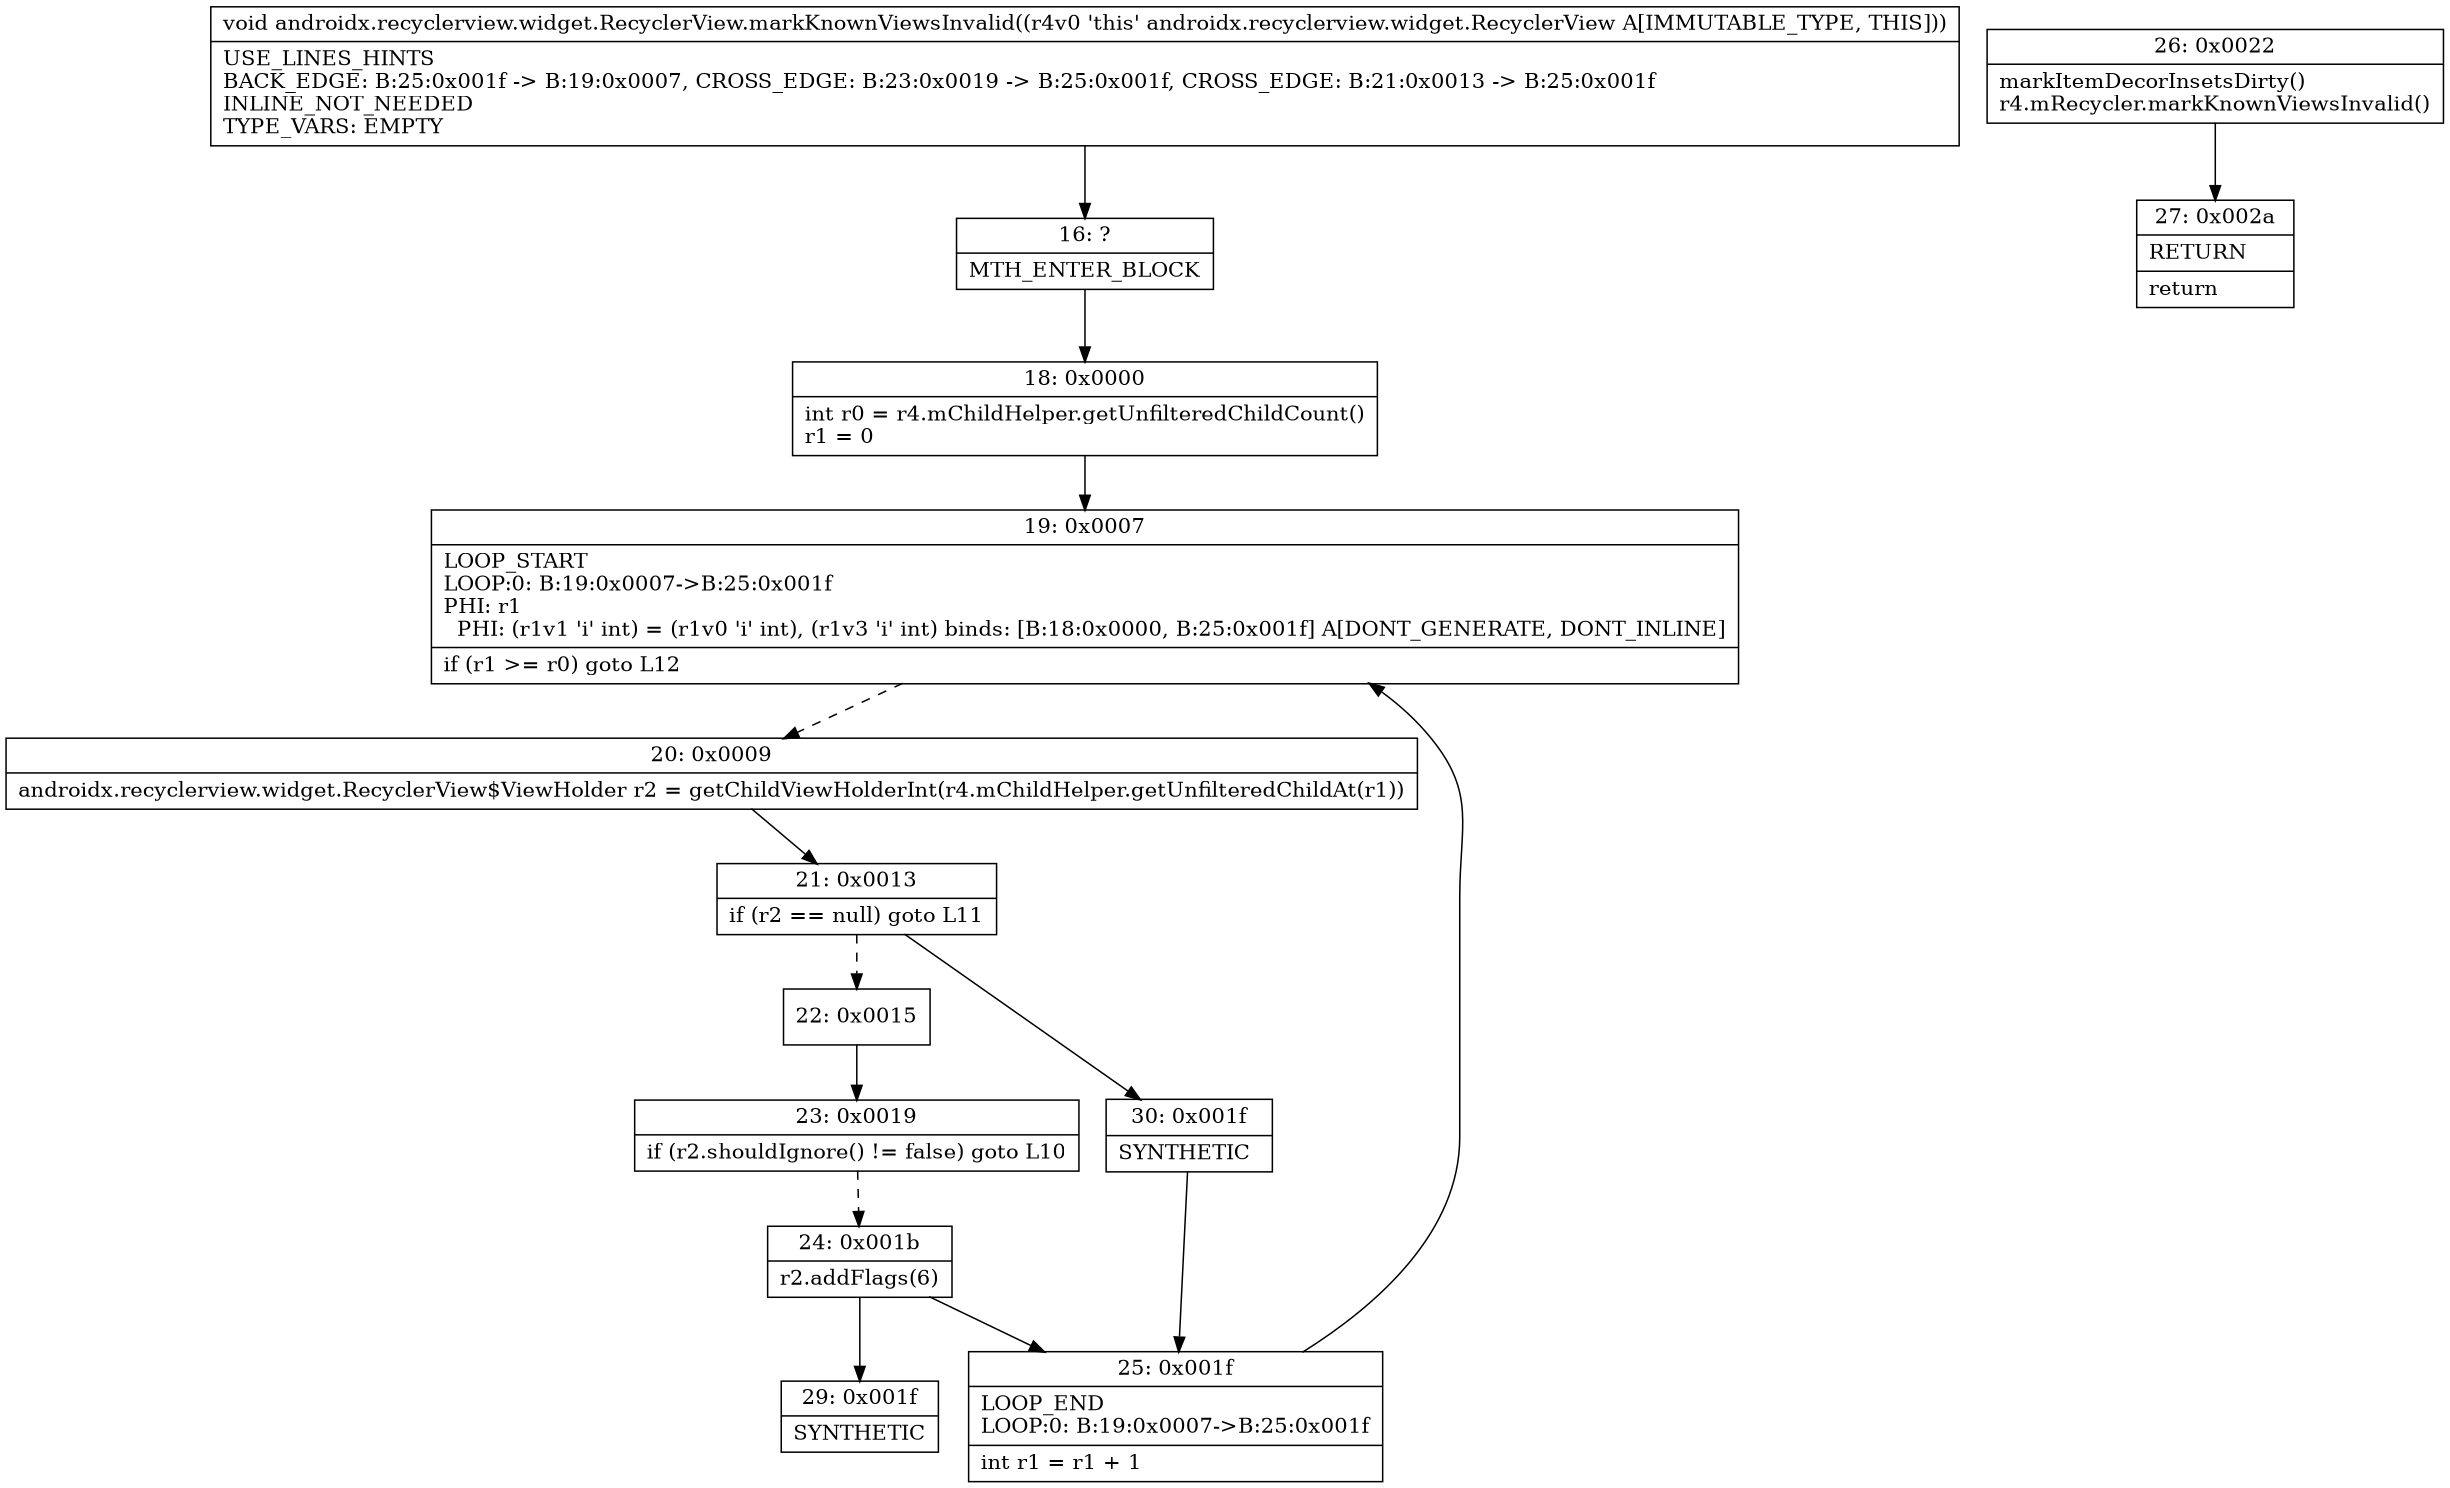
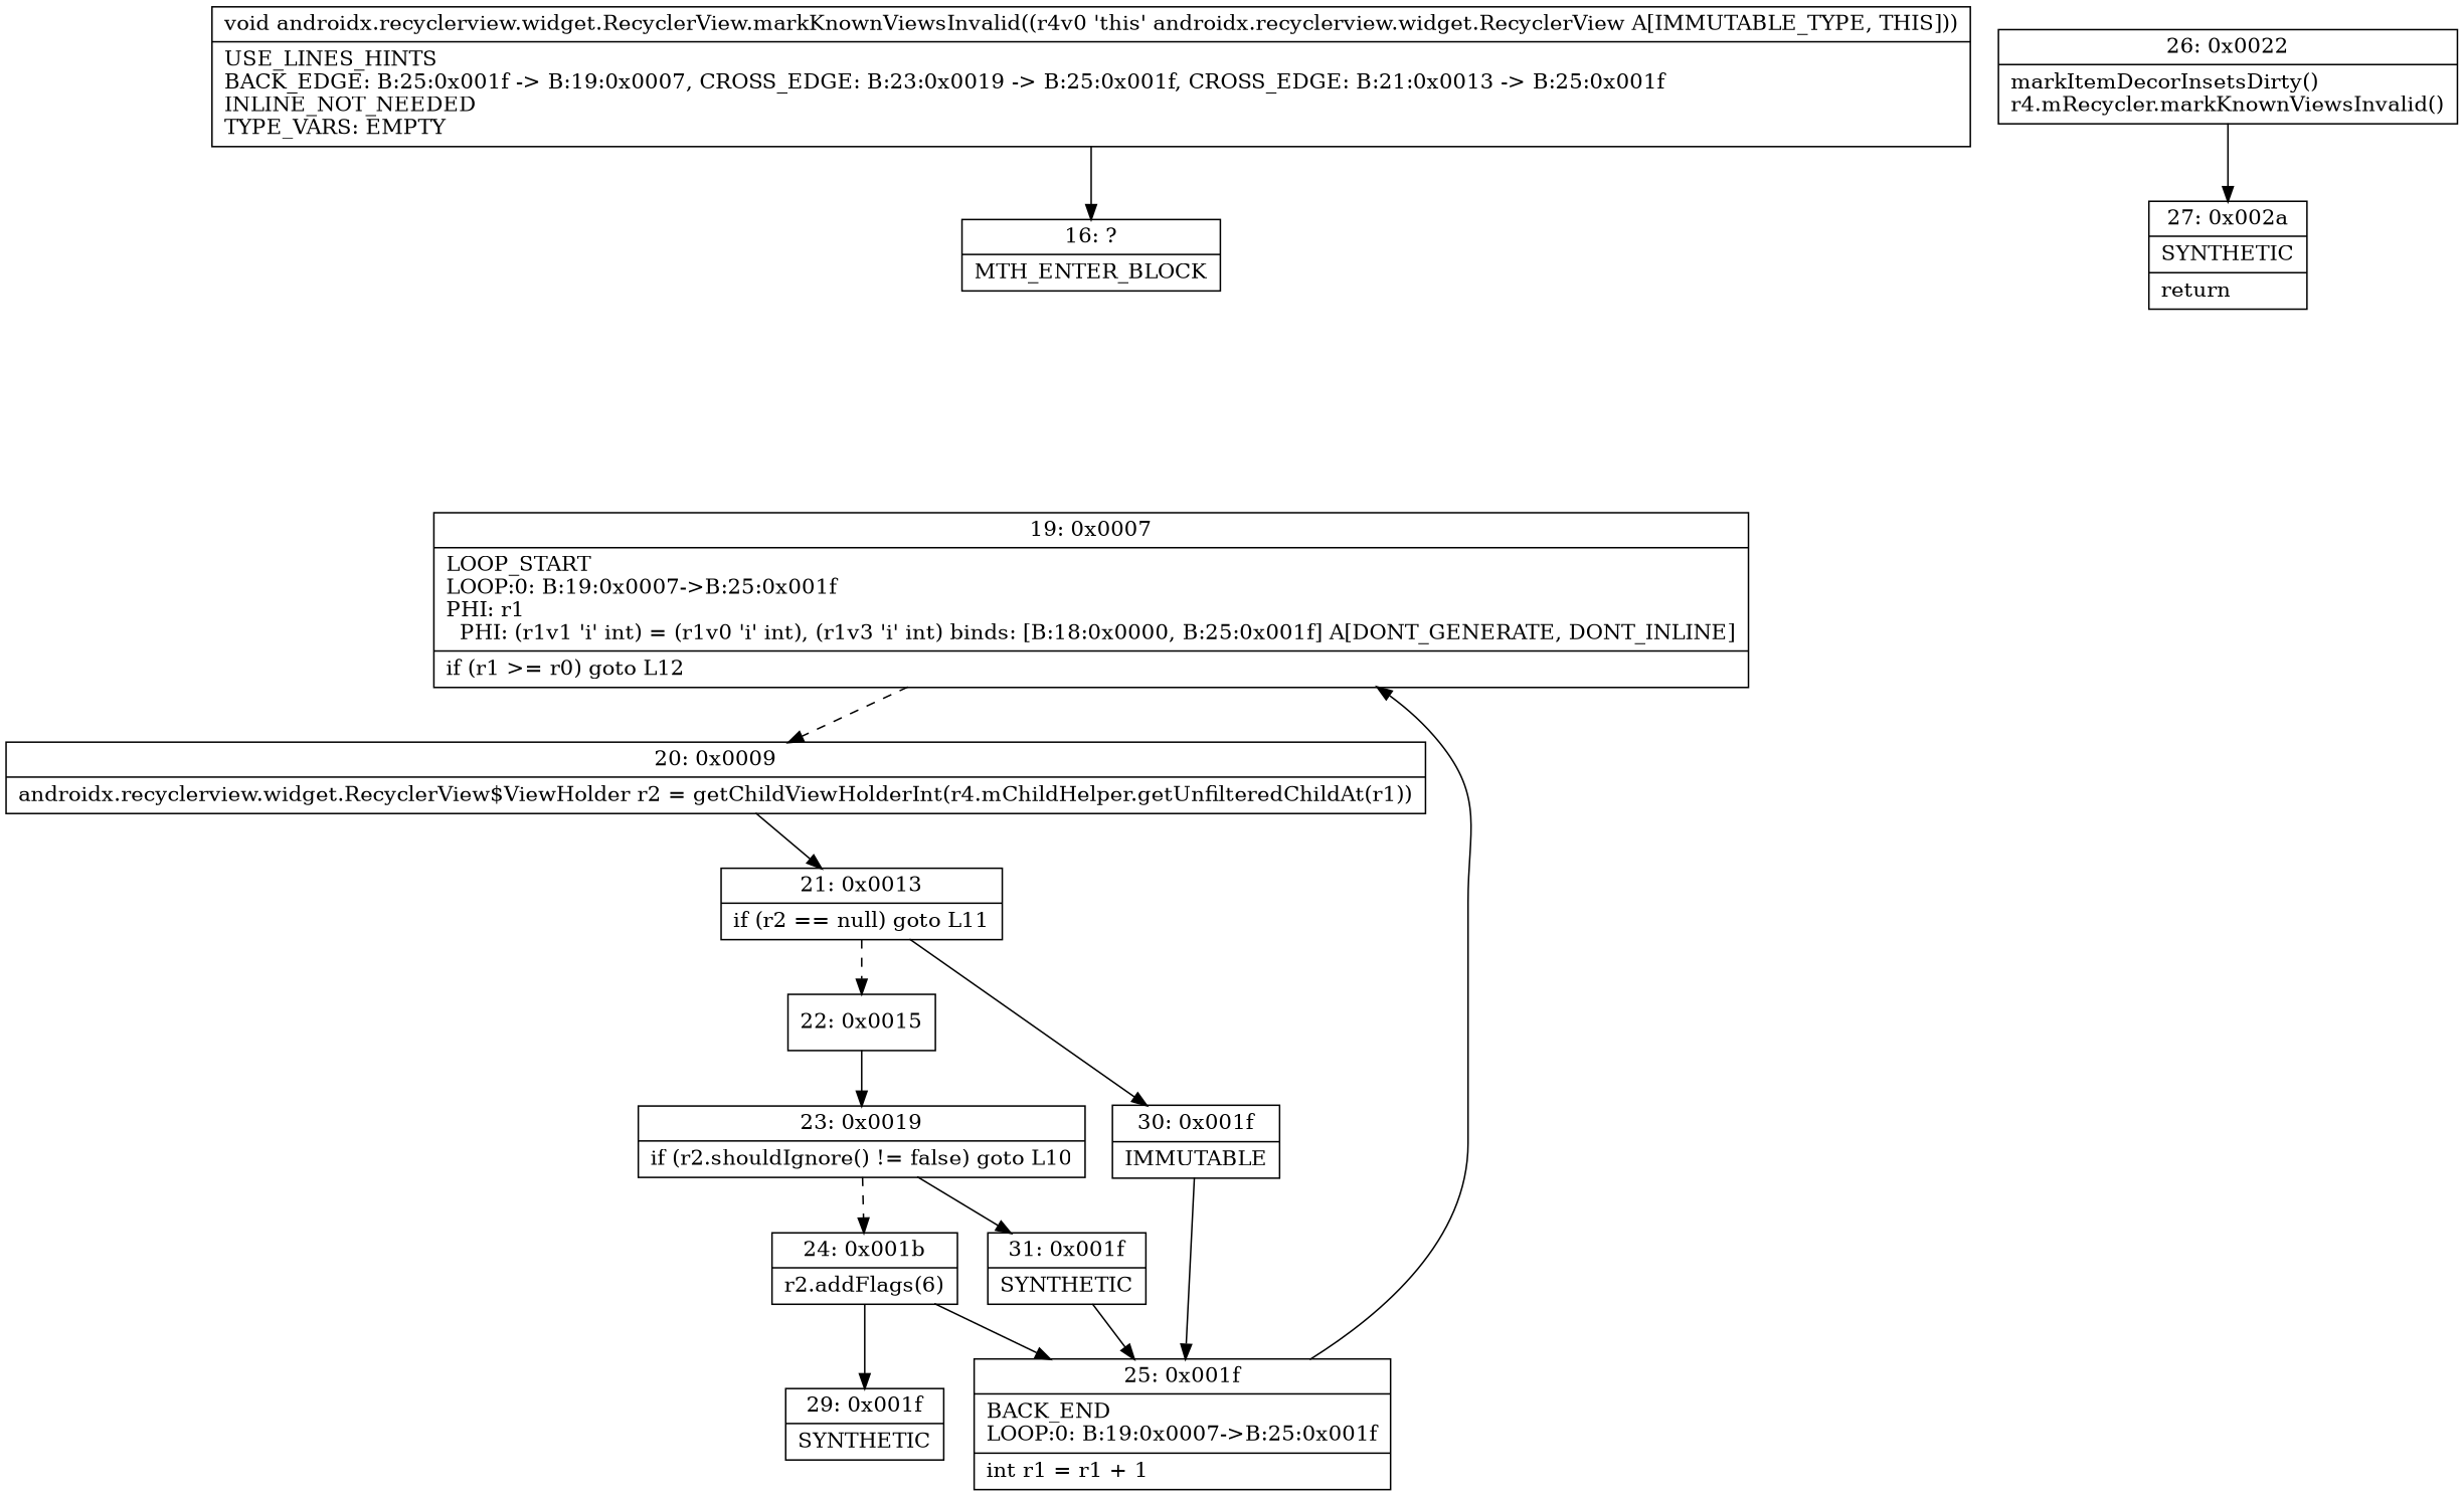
  digraph {
    node [shape=record]
    n1 [label="{16\:\ ?|MTH_ENTER_BLOCK\l}"]
-   n2 [label="{18\:\ 0x0000|int r0 = r4.mChildHelper.getUnfilteredChildCount()\lr1 = 0\l}"]
    n3 [label="{19\:\ 0x0007|LOOP_START\lLOOP:0: B:19:0x0007\-\>B:25:0x001f\lPHI: r1 \l  PHI: (r1v1 'i' int) = (r1v0 'i' int), (r1v3 'i' int) binds: [B:18:0x0000, B:25:0x001f] A[DONT_GENERATE, DONT_INLINE]\l|if (r1 \>= r0) goto L12\l}"]
    n4 [label="{20\:\ 0x0009|androidx.recyclerview.widget.RecyclerView$ViewHolder r2 = getChildViewHolderInt(r4.mChildHelper.getUnfilteredChildAt(r1))\l}"]
    n5 [label="{21\:\ 0x0013|if (r2 == null) goto L11\l}"]
    n6 [label="{22\:\ 0x0015}"]
-   n7 [label="{30\:\ 0x001f|SYNTHETIC\l}"]
+   n7 [label="{30\:\ 0x001f|IMMUTABLE\l}"]
    n8 [label="{23\:\ 0x0019|if (r2.shouldIgnore() != false) goto L10\l}"]
-   n9 [label="{25\:\ 0x001f|LOOP_END\lLOOP:0: B:19:0x0007\-\>B:25:0x001f\l|int r1 = r1 + 1\l}"]
+   n9 [label="{25\:\ 0x001f|BACK_END\lLOOP:0: B:19:0x0007\-\>B:25:0x001f\l|int r1 = r1 + 1\l}"]
    n10 [label="{24\:\ 0x001b|r2.addFlags(6)\l}"]
+   n11 [label="{31\:\ 0x001f|SYNTHETIC\l}"]
    n12 [label="{29\:\ 0x001f|SYNTHETIC\l}"]
    n13 [label="{26\:\ 0x0022|markItemDecorInsetsDirty()\lr4.mRecycler.markKnownViewsInvalid()\l}"]
-   n14 [label="{27\:\ 0x002a|RETURN\l|return\l}"]
+   n14 [label="{27\:\ 0x002a|SYNTHETIC\l|return\l}"]
    n15 [label="{void androidx.recyclerview.widget.RecyclerView.markKnownViewsInvalid((r4v0 'this' androidx.recyclerview.widget.RecyclerView A[IMMUTABLE_TYPE, THIS]))  | USE_LINES_HINTS\lBACK_EDGE: B:25:0x001f \-\> B:19:0x0007, CROSS_EDGE: B:23:0x0019 \-\> B:25:0x001f, CROSS_EDGE: B:21:0x0013 \-\> B:25:0x001f\lINLINE_NOT_NEEDED\lTYPE_VARS: EMPTY\l}"]
-   n1 -> n2
-   n2 -> n3
    n3 -> n4 [style=dashed]
    n4 -> n5
    n5 -> n6 [style=dashed]
    n5 -> n7
    n6 -> n8
    n7 -> n9
    n8 -> n10 [style=dashed]
+   n8 -> n11
    n9 -> n3
    n10 -> n9
    n10 -> n12
+   n11 -> n9
    n13 -> n14
    n15 -> n1
  }
